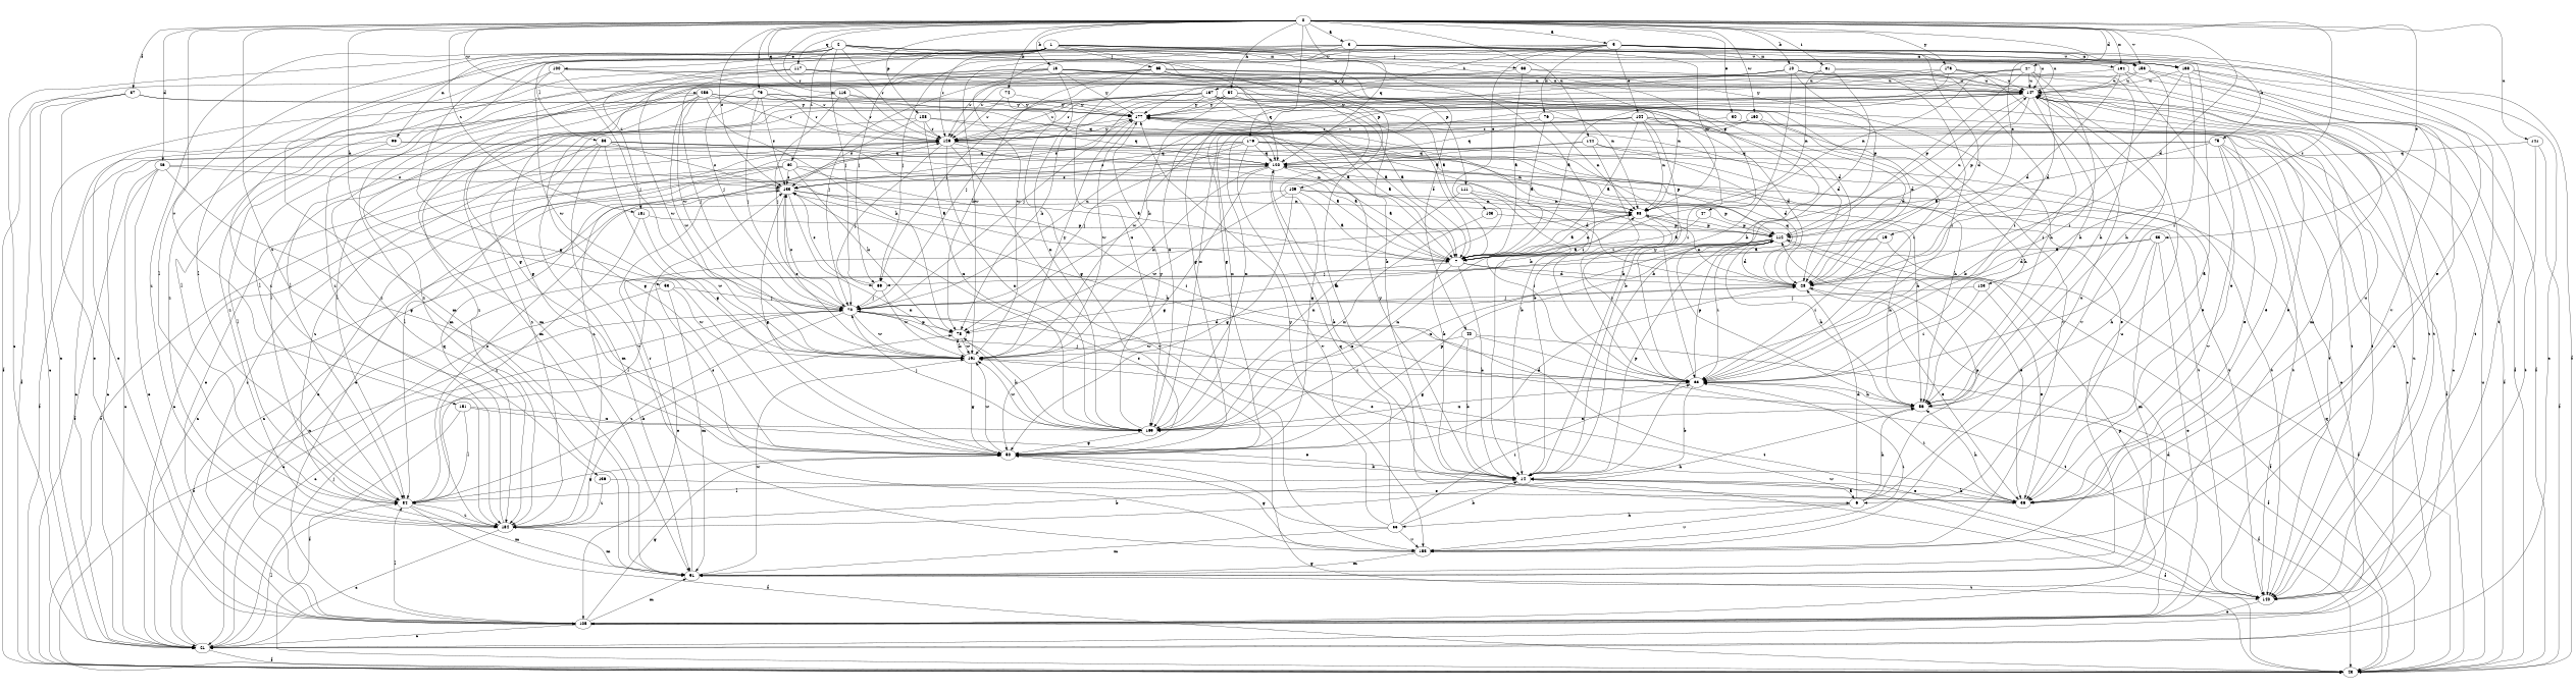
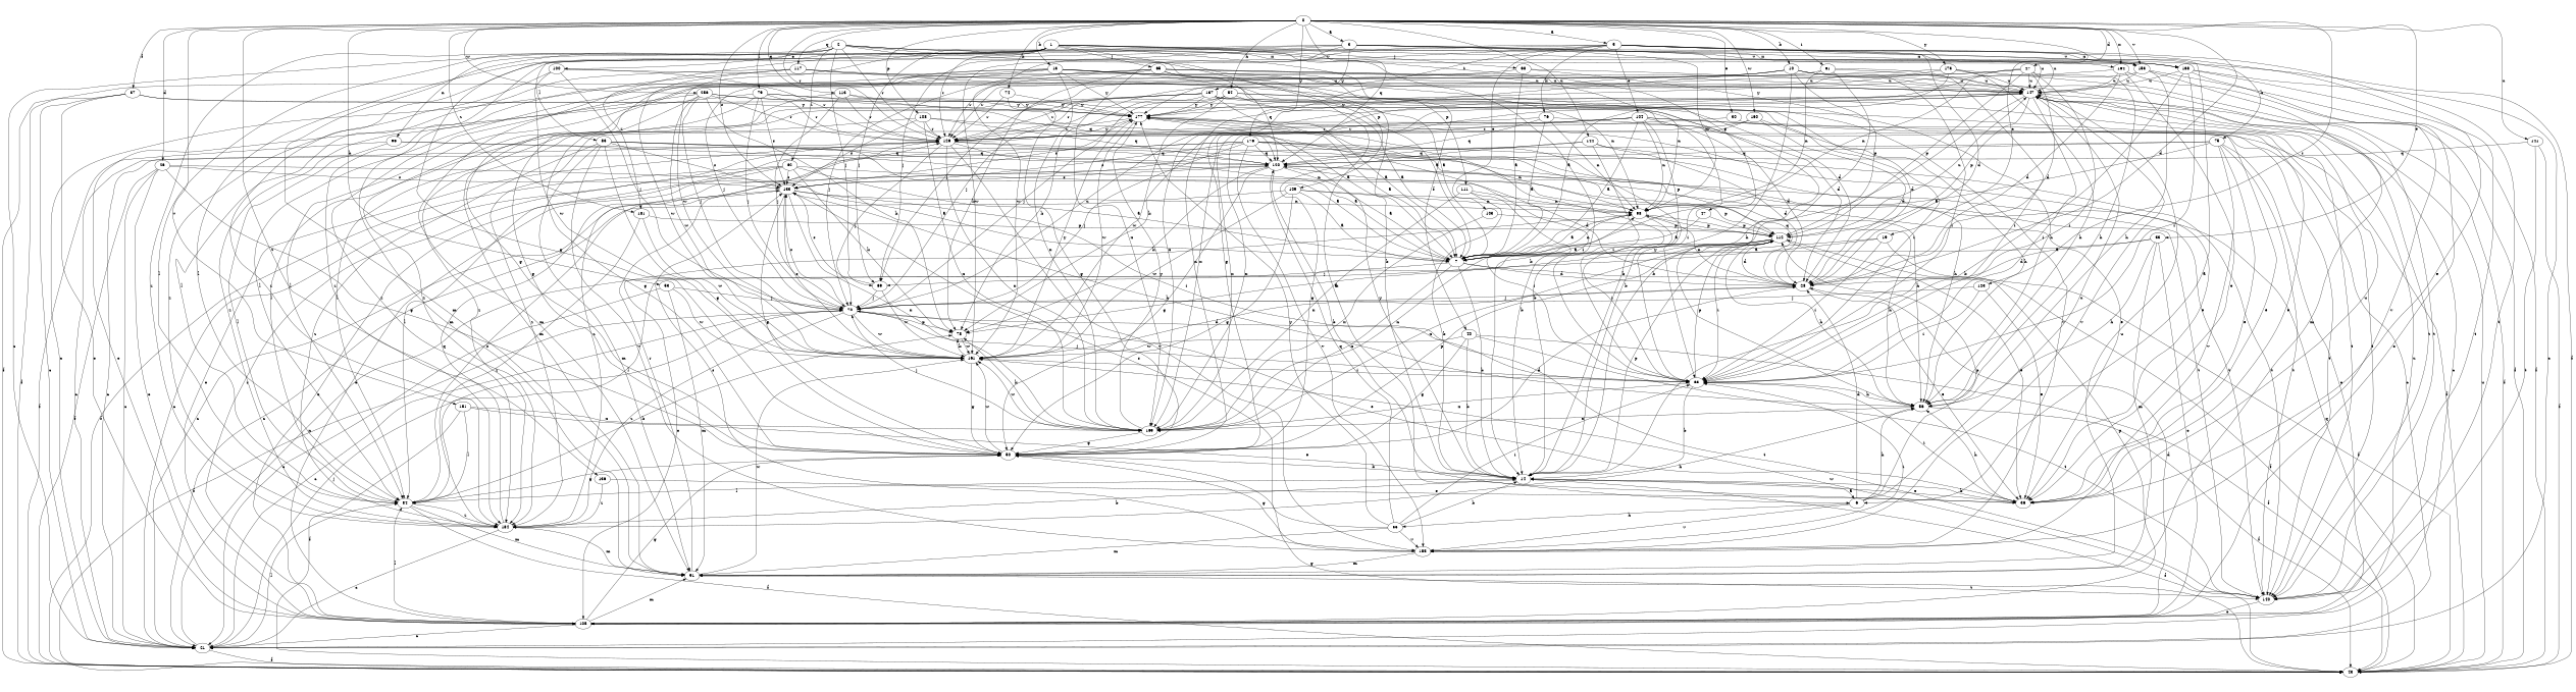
  strict digraph {
    0
    3
    5
    10
    13
    19
    26
    27
    28
    30
    33
    37
    53
    54
    61
    74
    79
    108
    113
    117
    120
    123
    126
    133
    136
    141
    144
    151
    153
    n30 [label=256]
    160
    164
    173
    176
    181
    69
    147
    161
    84
    168
    184
    75
    98
    177
    6
    36
    76
    103
    104
    137
    140
    169
    14
    50
    112
    63
    43
    91
    56
    70
    7
    21
    105
    155
    78
    1
    40
    47
    65
    68
    83
    109
    2
    62
    96
    100
    111
    55
    0 -> 3 [label=a]
    0 -> 5 [label=a]
    0 -> 10 [label=b]
    0 -> 13 [label=b]
    0 -> 19 [label=c]
    0 -> 26 [label=d]
    0 -> 27 [label=d]
    0 -> 28 [label=d]
    0 -> 30 [label=e]
    0 -> 33 [label=e]
    0 -> 37 [label=f]
    0 -> 53 [label=h]
    0 -> 54 [label=h]
    0 -> 61 [label=i]
    0 -> 74 [label=k]
    0 -> 79 [label=l]
    0 -> 108 [label=p]
    0 -> 113 [label=q]
    0 -> 117 [label=q]
    0 -> 120 [label=q]
    0 -> 123 [label=r]
    0 -> 126 [label=r]
    0 -> 133 [label=s]
    0 -> 136 [label=t]
    0 -> 141 [label=u]
    0 -> 144 [label=u]
    0 -> 151 [label=v]
    0 -> 153 [label=v]
    0 -> n30 [label=w]
    0 -> 160 [label=w]
    0 -> 164 [label=x]
    0 -> 173 [label=y]
    0 -> 176 [label=y]
    0 -> 181 [label=z]
    3 -> 153 [label=v]
    3 -> 69 [label=j]
    3 -> 147 [label=u]
    3 -> 161 [label=w]
    3 -> 84 [label=l]
    3 -> 168 [label=x]
    3 -> 184 [label=z]
    3 -> 75 [label=k]
    3 -> 98 [label=n]
    3 -> 177 [label=y]
    5 -> 28 [label=d]
    5 -> 153 [label=v]
    5 -> 161 [label=w]
    5 -> 168 [label=x]
    5 -> 184 [label=z]
    5 -> 6 [label=a]
    5 -> 36 [label=e]
    5 -> 76 [label=k]
    5 -> 103 [label=o]
    5 -> 104 [label=o]
    5 -> 137 [label=t]
    5 -> 140 [label=t]
    5 -> 169 [label=x]
    10 -> 69 [label=j]
    10 -> 147 [label=u]
    10 -> 184 [label=z]
    10 -> 140 [label=t]
    10 -> 14 [label=b]
    10 -> 50 [label=g]
    10 -> 112 [label=p]
    10 -> 63 [label=i]
    13 -> 28 [label=d]
    13 -> 147 [label=u]
    13 -> 177 [label=y]
    13 -> 6 [label=a]
    13 -> 169 [label=x]
    13 -> 50 [label=g]
    13 -> 43 [label=f]
    13 -> 91 [label=m]
    13 -> 56 [label=h]
    13 -> 70 [label=j]
    19 -> 84 [label=l]
    19 -> 63 [label=i]
    19 -> 43 [label=f]
    19 -> 7 [label=a]
    26 -> 133 [label=s]
    26 -> 50 [label=g]
    26 -> 43 [label=f]
    26 -> 7 [label=a]
    26 -> 21 [label=c]
    26 -> 105 [label=o]
    27 -> 28 [label=d]
    27 -> 147 [label=u]
    27 -> 84 [label=l]
    27 -> 98 [label=n]
    27 -> 112 [label=p]
    27 -> 63 [label=i]
    27 -> 56 [label=h]
    27 -> 70 [label=j]
    28 -> 120 [label=q]
    28 -> 98 [label=n]
    28 -> 36 [label=e]
    28 -> 70 [label=j]
    30 -> 126 [label=r]
    30 -> 36 [label=e]
    33 -> 28 [label=d]
    33 -> 91 [label=m]
    33 -> 56 [label=h]
    33 -> 7 [label=a]
    33 -> 105 [label=o]
    37 -> 177 [label=y]
    37 -> 63 [label=i]
    37 -> 43 [label=f]
    37 -> 21 [label=c]
    37 -> 105 [label=o]
    53 -> 161 [label=w]
    53 -> 91 [label=m]
    53 -> 70 [label=j]
    53 -> 21 [label=c]
    54 -> 126 [label=r]
    54 -> 161 [label=w]
    54 -> 177 [label=y]
    54 -> 140 [label=t]
    54 -> 70 [label=j]
    54 -> 7 [label=a]
    54 -> 155 [label=v]
    61 -> 147 [label=u]
    61 -> 184 [label=z]
    61 -> 98 [label=n]
    61 -> 14 [label=b]
    61 -> 63 [label=i]
    74 -> 126 [label=r]
    74 -> 177 [label=y]
    74 -> 50 [label=g]
    79 -> 120 [label=q]
    79 -> 126 [label=r]
    79 -> 133 [label=s]
    79 -> 177 [label=y]
    79 -> 50 [label=g]
    79 -> 70 [label=j]
    79 -> 105 [label=o]
    108 -> 120 [label=q]
    108 -> 126 [label=r]
    108 -> 133 [label=s]
    108 -> 169 [label=x]
    108 -> 50 [label=g]
    108 -> 63 [label=i]
    113 -> 28 [label=d]
    113 -> 126 [label=r]
    113 -> 84 [label=l]
    113 -> 177 [label=y]
    113 -> 70 [label=j]
    117 -> 147 [label=u]
    117 -> 161 [label=w]
    117 -> 84 [label=l]
    117 -> 98 [label=n]
    117 -> 91 [label=m]
    117 -> 7 [label=a]
    120 -> 133 [label=s]
    120 -> 14 [label=b]
    120 -> 50 [label=g]
    120 -> 56 [label=h]
    120 -> 7 [label=a]
    120 -> 78 [label=k]
    123 -> 36 [label=e]
    123 -> 63 [label=i]
    123 -> 70 [label=j]
    126 -> 120 [label=q]
    126 -> 84 [label=l]
    126 -> 177 [label=y]
    126 -> 140 [label=t]
    126 -> 169 [label=x]
    126 -> 70 [label=j]
    126 -> 7 [label=a]
    126 -> 21 [label=c]
    126 -> 105 [label=o]
    126 -> 155 [label=v]
    133 -> 98 [label=n]
    133 -> 169 [label=x]
    133 -> 50 [label=g]
    133 -> 63 [label=i]
    133 -> 56 [label=h]
    133 -> 21 [label=c]
    136 -> 184 [label=z]
    136 -> 36 [label=e]
    141 -> 120 [label=q]
    141 -> 140 [label=t]
    141 -> 43 [label=f]
    144 -> 28 [label=d]
    144 -> 120 [label=q]
    144 -> 140 [label=t]
    144 -> 14 [label=b]
    144 -> 50 [label=g]
    151 -> 84 [label=l]
    151 -> 36 [label=e]
    151 -> 169 [label=x]
    151 -> 43 [label=f]
    153 -> 147 [label=u]
    153 -> 169 [label=x]
    153 -> 43 [label=f]
    153 -> 91 [label=m]
    153 -> 56 [label=h]
    n30 -> 126 [label=r]
    n30 -> 161 [label=w]
    n30 -> 184 [label=z]
    n30 -> 177 [label=y]
    n30 -> 91 [label=m]
    n30 -> 70 [label=j]
    n30 -> 7 [label=a]
    n30 -> 78 [label=k]
    160 -> 28 [label=d]
    160 -> 126 [label=r]
    160 -> 169 [label=x]
    160 -> 56 [label=h]
    164 -> 28 [label=d]
    164 -> 147 [label=u]
    164 -> 177 [label=y]
    164 -> 36 [label=e]
    164 -> 105 [label=o]
    173 -> 126 [label=r]
    173 -> 147 [label=u]
-   173 -> 50 [label=g]
+   173 -> 50 [label=n]
    173 -> 43 [label=f]
    173 -> 56 [label=h]
    173 -> 7 [label=a]
    176 -> 120 [label=q]
    176 -> 133 [label=s]
    176 -> 98 [label=n]
    176 -> 140 [label=t]
    176 -> 112 [label=p]
    176 -> 56 [label=h]
    176 -> 70 [label=j]
    176 -> 21 [label=c]
    176 -> 105 [label=o]
    176 -> 155 [label=v]
    181 -> 161 [label=w]
    181 -> 184 [label=z]
    181 -> 112 [label=p]
    69 -> 133 [label=s]
    69 -> 161 [label=w]
    69 -> 70 [label=j]
    147 -> 177 [label=y]
    147 -> 169 [label=x]
    147 -> 14 [label=b]
    147 -> 112 [label=p]
    147 -> 63 [label=i]
    147 -> 43 [label=f]
    147 -> 21 [label=c]
    147 -> 155 [label=v]
    147 -> 78 [label=k]
    161 -> 28 [label=d]
    161 -> 133 [label=s]
    161 -> 177 [label=y]
    161 -> 50 [label=g]
    161 -> 63 [label=i]
    161 -> 78 [label=k]
    84 -> 133 [label=s]
    84 -> 184 [label=z]
    84 -> 50 [label=g]
    84 -> 43 [label=f]
    84 -> 91 [label=m]
    84 -> 78 [label=k]
    168 -> 147 [label=u]
    168 -> 140 [label=t]
    168 -> 14 [label=b]
    168 -> 63 [label=i]
    168 -> 21 [label=c]
    168 -> 155 [label=v]
    184 -> 120 [label=q]
    184 -> 14 [label=b]
    184 -> 91 [label=m]
    184 -> 56 [label=h]
    184 -> 21 [label=c]
    75 -> 120 [label=q]
    75 -> 184 [label=z]
    75 -> 36 [label=e]
    75 -> 140 [label=t]
    75 -> 7 [label=a]
    75 -> 105 [label=o]
    75 -> 155 [label=v]
    98 -> 112 [label=p]
    98 -> 63 [label=i]
    98 -> 56 [label=h]
    98 -> 7 [label=a]
    177 -> 126 [label=r]
    177 -> 133 [label=s]
    177 -> 161 [label=w]
    177 -> 36 [label=e]
    177 -> 140 [label=t]
    177 -> 63 [label=i]
    177 -> 7 [label=a]
    6 -> 28 [label=d]
    6 -> 147 [label=u]
    6 -> 112 [label=p]
    6 -> 56 [label=h]
    6 -> 155 [label=v]
    6 -> 55 [label=h]
    36 -> 147 [label=u]
    36 -> 14 [label=b]
    36 -> 63 [label=i]
    36 -> 56 [label=h]
    76 -> 120 [label=q]
    76 -> 126 [label=r]
    76 -> 98 [label=n]
    76 -> 7 [label=a]
    76 -> 21 [label=c]
    103 -> 169 [label=x]
    103 -> 112 [label=p]
    104 -> 28 [label=d]
    104 -> 126 [label=r]
    104 -> 184 [label=z]
    104 -> 98 [label=n]
    104 -> 36 [label=e]
    104 -> 169 [label=x]
    104 -> 14 [label=b]
    104 -> 43 [label=f]
    104 -> 7 [label=a]
    137 -> 28 [label=d]
    137 -> 126 [label=r]
    137 -> 84 [label=l]
    137 -> 184 [label=z]
    137 -> 177 [label=y]
    137 -> 140 [label=t]
    137 -> 63 [label=i]
    137 -> 7 [label=a]
    137 -> 78 [label=k]
    140 -> 161 [label=w]
    140 -> 105 [label=o]
    169 -> 161 [label=w]
    169 -> 98 [label=n]
    169 -> 177 [label=y]
    169 -> 50 [label=g]
    169 -> 70 [label=j]
    169 -> 78 [label=k]
    14 -> 84 [label=l]
    14 -> 177 [label=y]
    14 -> 6 [label=a]
    14 -> 36 [label=e]
    14 -> 112 [label=p]
    14 -> 43 [label=f]
    50 -> 28 [label=d]
    50 -> 161 [label=w]
    50 -> 14 [label=b]
    50 -> 112 [label=p]
    112 -> 28 [label=d]
    112 -> 147 [label=u]
    112 -> 36 [label=e]
    112 -> 169 [label=x]
    112 -> 63 [label=i]
    112 -> 56 [label=h]
    112 -> 7 [label=a]
    112 -> 105 [label=o]
    112 -> 78 [label=k]
    63 -> 177 [label=y]
    63 -> 169 [label=x]
    63 -> 14 [label=b]
    63 -> 112 [label=p]
    63 -> 56 [label=h]
    63 -> 70 [label=j]
    43 -> 120 [label=q]
    43 -> 147 [label=u]
    43 -> 50 [label=g]
    91 -> 126 [label=r]
    91 -> 147 [label=u]
    91 -> 161 [label=w]
    91 -> 140 [label=t]
    56 -> 169 [label=x]
    56 -> 43 [label=f]
    70 -> 133 [label=s]
    70 -> 147 [label=u]
    70 -> 161 [label=w]
    70 -> 184 [label=z]
    70 -> 36 [label=e]
    70 -> 140 [label=t]
    70 -> 43 [label=f]
    70 -> 21 [label=c]
    70 -> 78 [label=p]
    7 -> 28 [label=d]
    7 -> 69 [label=j]
    7 -> 98 [label=n]
    7 -> 169 [label=x]
    7 -> 14 [label=b]
    7 -> 43 [label=f]
    21 -> 84 [label=l]
    21 -> 98 [label=n]
    21 -> 43 [label=f]
    21 -> 70 [label=j]
    105 -> 28 [label=d]
    105 -> 126 [label=r]
    105 -> 147 [label=u]
    105 -> 84 [label=l]
    105 -> 50 [label=g]
    105 -> 112 [label=p]
    105 -> 91 [label=m]
    105 -> 21 [label=c]
    155 -> 133 [label=s]
    155 -> 50 [label=g]
    155 -> 63 [label=i]
    155 -> 91 [label=m]
    78 -> 161 [label=w]
    1 -> 126 [label=r]
    1 -> 181 [label=z]
    1 -> 69 [label=j]
    1 -> 147 [label=u]
    1 -> 161 [label=w]
    1 -> 14 [label=b]
    1 -> 50 [label=g]
    1 -> 43 [label=f]
    1 -> 91 [label=m]
    1 -> 21 [label=c]
    1 -> 40 [label=f]
    1 -> 47 [label=g]
    1 -> 65 [label=j]
    1 -> 68 [label=j]
    1 -> 83 [label=l]
    1 -> 109 [label=p]
    40 -> 161 [label=w]
    40 -> 140 [label=t]
    40 -> 14 [label=b]
    40 -> 50 [label=g]
    40 -> 43 [label=f]
    47 -> 112 [label=p]
    47 -> 7 [label=a]
    65 -> 120 [label=q]
    65 -> 126 [label=r]
    65 -> 147 [label=u]
    65 -> 98 [label=n]
    65 -> 140 [label=t]
    65 -> 70 [label=j]
    65 -> 7 [label=a]
    65 -> 21 [label=c]
    65 -> 78 [label=k]
    68 -> 147 [label=u]
    68 -> 84 [label=l]
    68 -> 56 [label=h]
    68 -> 7 [label=a]
    83 -> 120 [label=q]
    83 -> 133 [label=s]
    83 -> 184 [label=z]
    83 -> 36 [label=e]
    83 -> 50 [label=g]
    83 -> 91 [label=m]
    83 -> 7 [label=a]
    83 -> 155 [label=v]
    109 -> 161 [label=w]
    109 -> 98 [label=n]
    109 -> 50 [label=g]
    109 -> 112 [label=p]
    109 -> 7 [label=a]
    109 -> 21 [label=c]
    2 -> 126 [label=r]
    2 -> 153 [label=v]
    2 -> 164 [label=x]
    2 -> 69 [label=j]
    2 -> 84 [label=l]
    2 -> 168 [label=x]
    2 -> 184 [label=z]
    2 -> 14 [label=b]
    2 -> 62 [label=i]
    2 -> 96 [label=n]
    2 -> 100 [label=o]
    2 -> 111 [label=p]
    62 -> 28 [label=d]
    62 -> 133 [label=s]
    62 -> 43 [label=f]
    62 -> 7 [label=a]
    62 -> 21 [label=c]
    62 -> 105 [label=o]
    62 -> 78 [label=k]
    96 -> 120 [label=q]
    96 -> 84 [label=l]
    96 -> 98 [label=n]
    96 -> 43 [label=f]
    100 -> 126 [label=r]
    100 -> 147 [label=u]
    100 -> 161 [label=w]
    100 -> 184 [label=z]
    100 -> 70 [label=j]
    111 -> 98 [label=n]
    111 -> 169 [label=x]
    111 -> 14 [label=b]
    111 -> 63 [label=i]
    55 -> 120 [label=q]
    55 -> 133 [label=s]
    55 -> 177 [label=y]
    55 -> 14 [label=b]
    55 -> 63 [label=i]
    55 -> 91 [label=m]
    55 -> 155 [label=v]
  }
